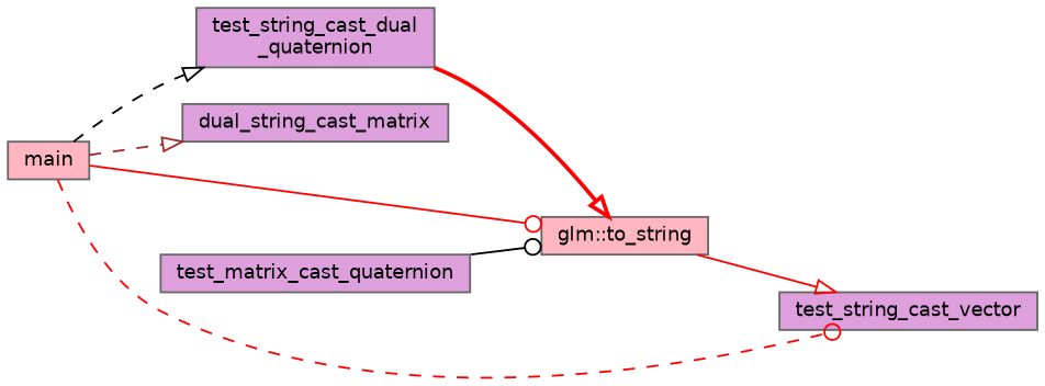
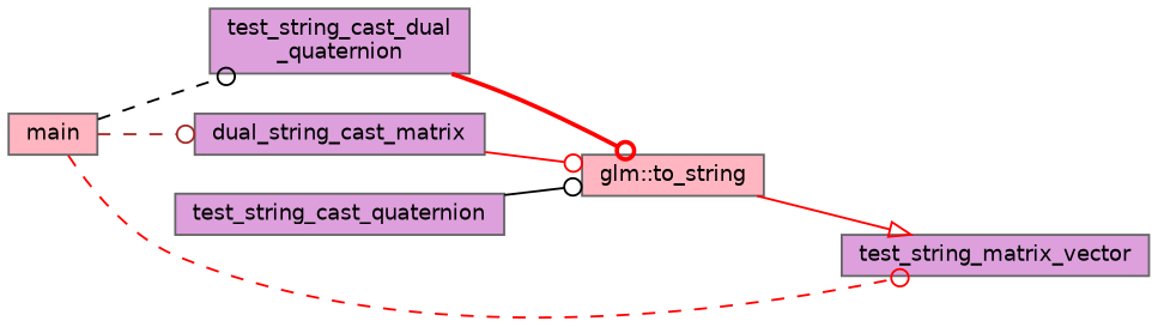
  digraph {
    rankdir=LR
    node [color=grey40 fillcolor=plum fontname=Helvetica fontsize=10 shape=box style=filled]
    edge [arrowhead=odot color=red fontname=Helvetica fontsize=10 labelfontname=Helvetica labelfontsize=10 style=dashed]
    n1 [color=gray40 fillcolor=lightpink fontcolor=black height=0.2 label=main width=0.4]
    n2 [height=0.2 label="test_string_cast_dual\l_quaternion" width=0.4]
    n3 [height=0.2 label=dual_string_cast_matrix width=0.4]
-   n4 [height=0.2 label=test_string_cast_vector width=0.4]
+   n4 [height=0.2 label=test_string_matrix_vector width=0.4]
    n5 [fillcolor=lightpink height=0.2 label="glm::to_string" width=0.4]
-   n6 [height=0.2 label=test_matrix_cast_quaternion width=0.4]
-   n1 -> n2 [arrowhead=onormal color=black]
-   n1 -> n3 [arrowhead=onormal color=brown]
+   n6 [height=0.2 label=test_string_cast_quaternion width=0.4]
+   n1 -> n2 [color=black]
+   n1 -> n3 [color=brown]
    n1 -> n4
-   n2 -> n5 [arrowhead=onormal style=bold]
-   n1 -> n5 [style=solid]
+   n2 -> n5 [style=bold]
+   n3 -> n5 [style=solid]
    n5 -> n4 [arrowhead=onormal style=solid]
    n6 -> n5 [color=black style=solid]
  }
